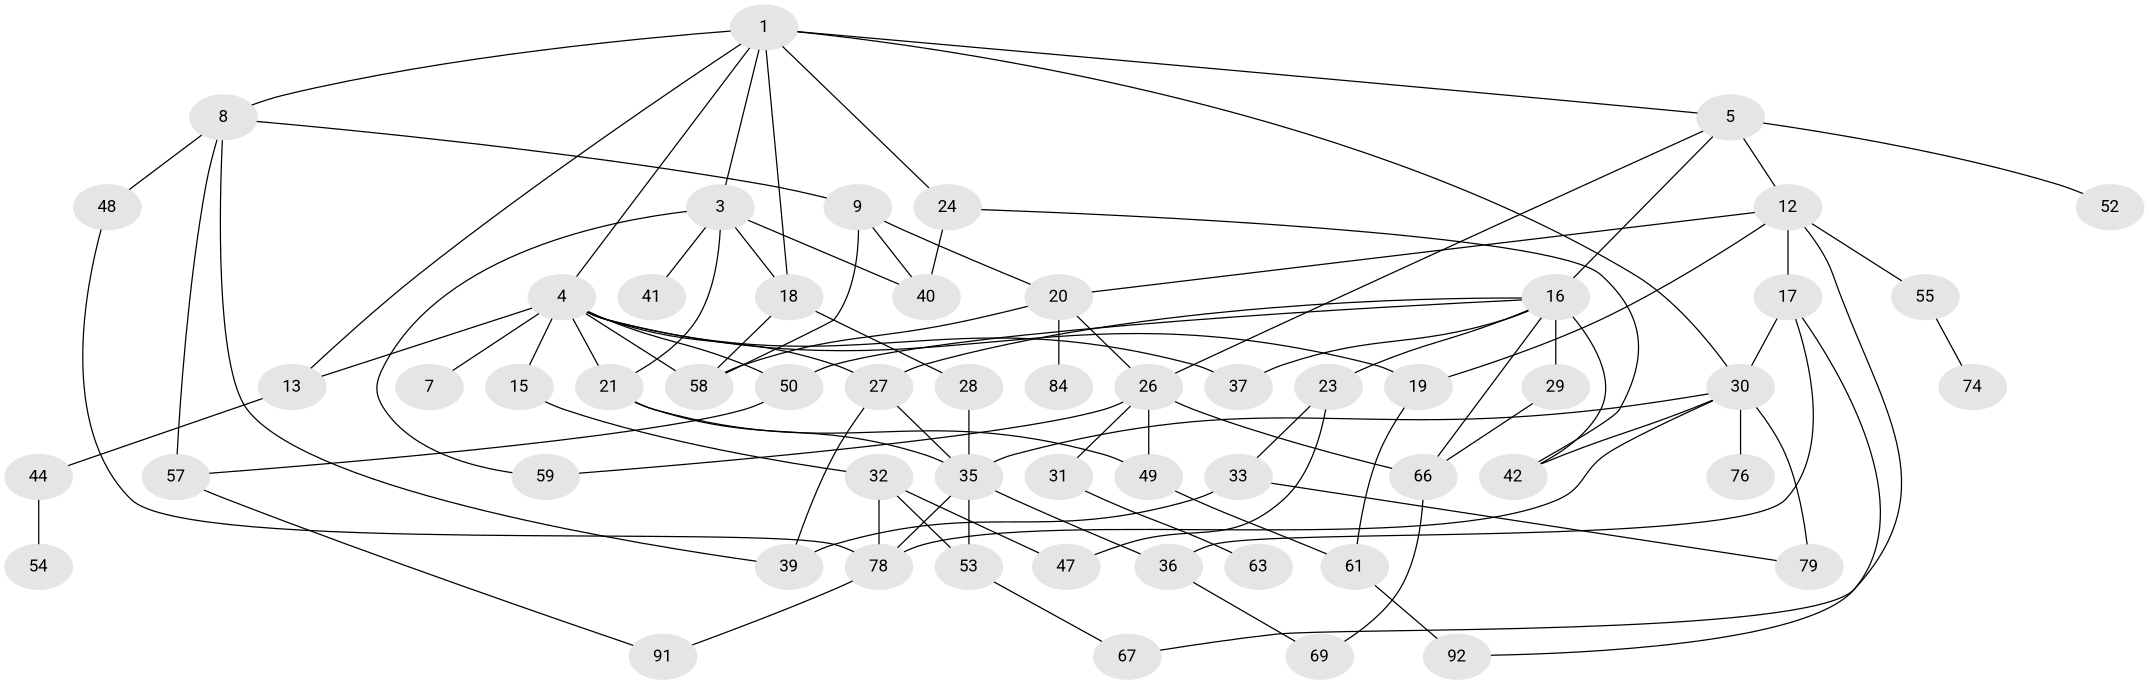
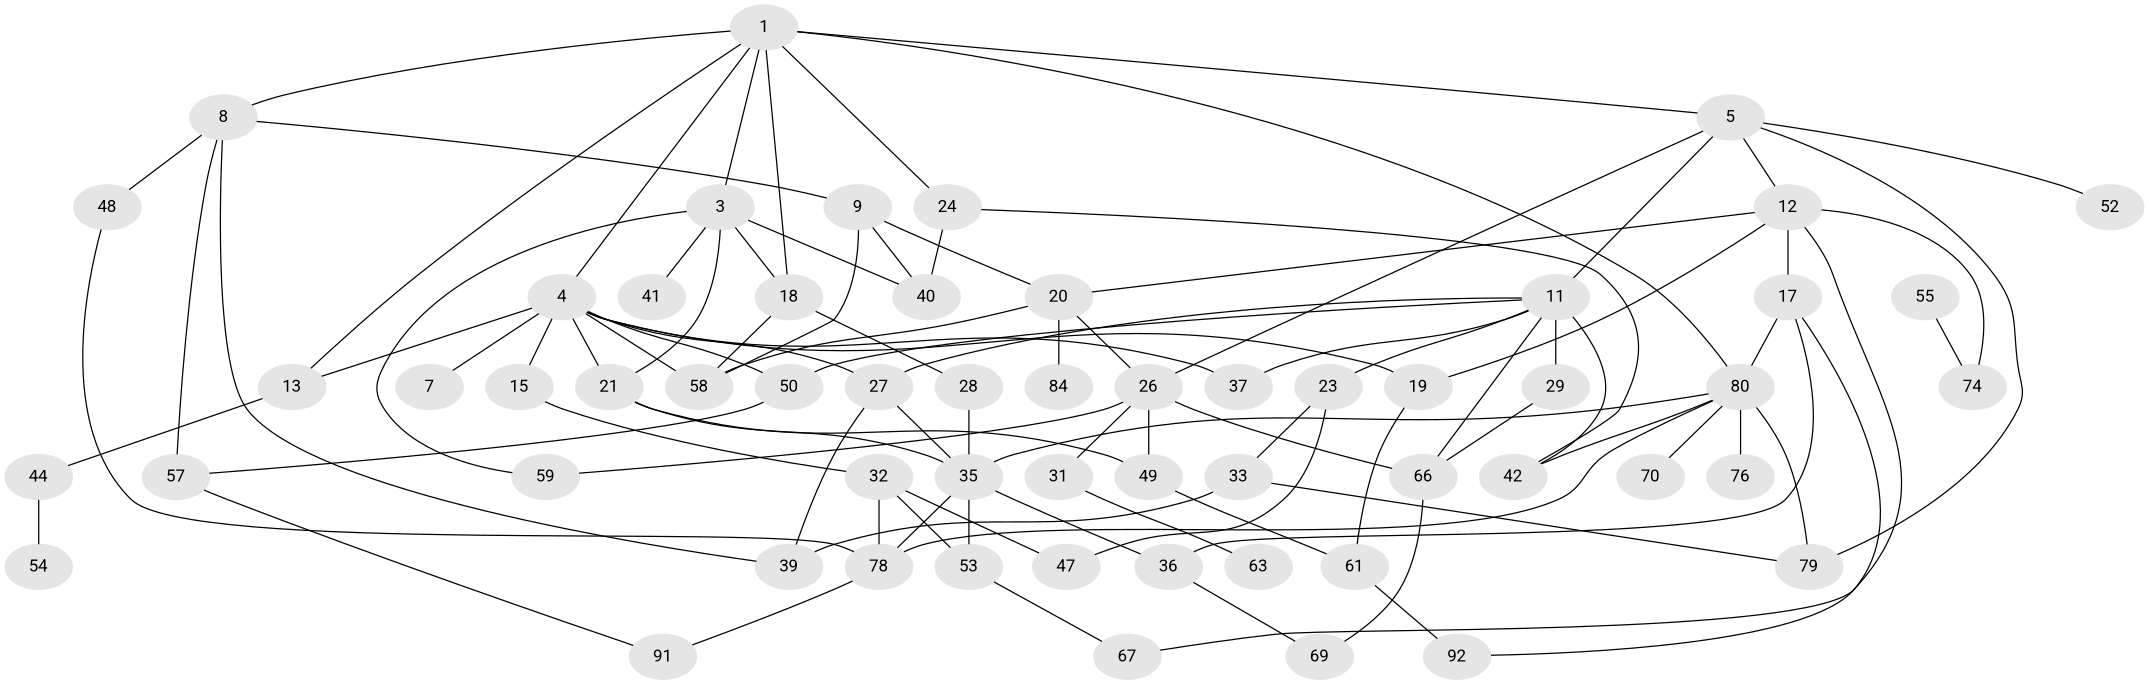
  graph {
    fontname=Roboto
    node [color=gray90 fontname=Roboto style=filled]
    edge [fontname=Roboto]
    1 [super="+2"]
    3 [super="+6"]
    4 [super="+18"]
    5 [super="+13"]
    8 [super="+25"]
    n6 [label=13]
    n7 [label=18]
    24
-   30 [super="+81"]
+   30 [super="+81" label=80]
    21
    40 [super="+90"]
    41
    59
    7
    15
    19 [super="+72"]
    27
    37 [super="+38"]
    50 [super="+73"]
    58 [super="+85"]
    26 [super="+46"]
-   11 [super="+22" label=16]
+   11 [super="+22"]
    12 [super="+16"]
    52 [super="+53"]
    79 [super="+93"]
    9
    39
    48
    57 [super="+71"]
    44 [super="+88"]
    28 [super="+89"]
    42 [super="+75"]
    35 [super="+63"]
+   70
    76
    78 [super="+86"]
    49
    66
    31 [super="+34"]
    32 [super="+65"]
    61
    23 [super="+68"]
    29 [super="+83"]
    20 [super="+45"]
    17 [super="+60"]
    55 [super="+62"]
    67
    91
    84
    54
    33 [super="+77"]
    47 [super="+94"]
    69
    36 [super="+56"]
    92
    74
    n57 [label=53 super="+64"]
    n58 [label=63]
    1 -- 3
    1 -- 4
    1 -- 5
    1 -- 8
    1 -- n6
    1 -- n7
    1 -- 24
    1 -- 30
    3 -- n7
    3 -- 21
    3 -- 40
    3 -- 41
    3 -- 59
    4 -- n6
    4 -- 21
    4 -- 7 [weight=2]
    4 -- 15
    4 -- 19
    4 -- 27
    4 -- 37
    4 -- 50
    4 -- 58
    5 -- 26
    5 -- 11
    5 -- 12
    5 -- 52
+   5 -- 79
    8 -- 9
    8 -- 39
    8 -- 48
    8 -- 57
    n6 -- 44
    n7 -- 58
    n7 -- 28
    24 -- 40
    24 -- 42
    30 -- 79
    30 -- 42
    30 -- 35
+   30 -- 70
    30 -- 76
    30 -- 78
    21 -- 35
    21 -- 49
    15 -- 32
    19 -- 61
    27 -- 39
    27 -- 35
    50 -- 57
    26 -- 59
    26 -- 49
    26 -- 66
    26 -- 31
    11 -- 27
    11 -- 37
    11 -- 50
    11 -- 42
    11 -- 66
    11 -- 23
    11 -- 29
    12 -- 19
    12 -- 20
    12 -- 17
-   12 -- 55
+   12 -- 74
    12 -- 67
    9 -- 40
    9 -- 58
    9 -- 20
    48 -- 78
    57 -- 91
    44 -- 54
    28 -- 35
    35 -- 78
    35 -- 36
    35 -- n57
    78 -- 91
    49 -- 61
    66 -- 69
    31 -- n58
    32 -- 78
    32 -- 47
    32 -- n57
    61 -- 92
    23 -- 33
    23 -- 47
    29 -- 66
    20 -- 58
    20 -- 26
    20 -- 84
    17 -- 30
    17 -- 36
    17 -- 92
    55 -- 74
    33 -- 79
    33 -- 39
    36 -- 69
    n57 -- 67
  }
